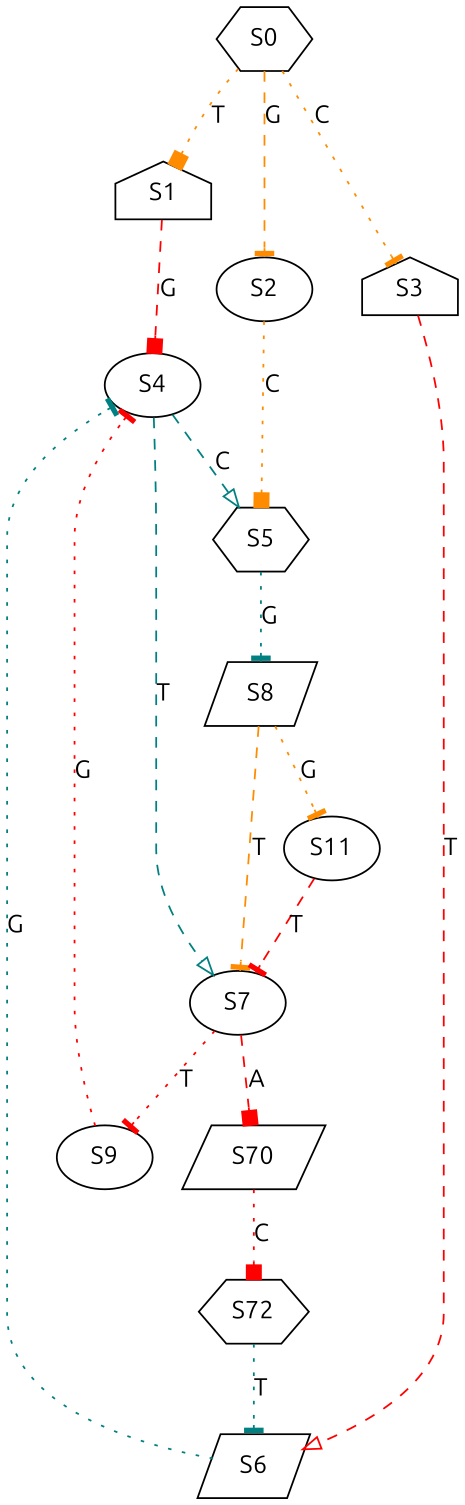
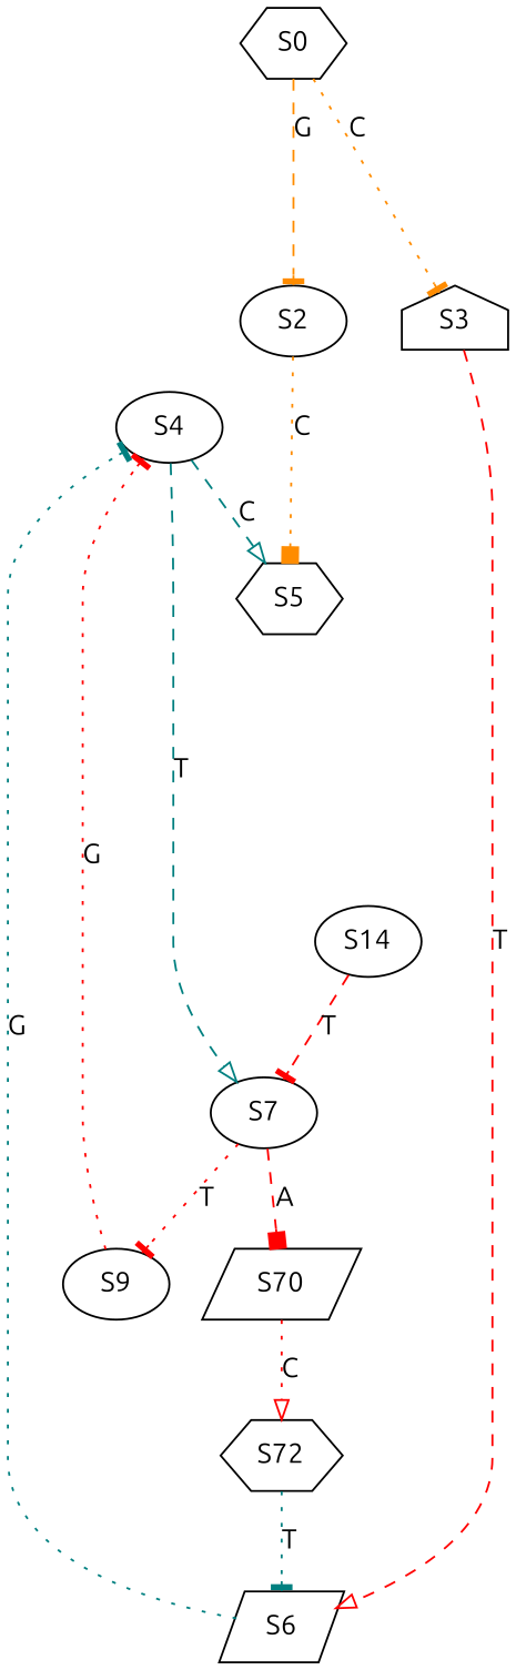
  strict digraph {
    fontname=Ubuntu
    node [fontname=Ubuntu shape=ellipse]
    edge [arrowhead=tee color=red fontname=Ubuntu style=dotted]
    S0 [shape=hexagon]
-   S1 [shape=house]
    S2
    S3 [shape=house]
    S4
    S5 [shape=hexagon]
    S6 [shape=parallelogram]
    S7
-   S8 [shape=parallelogram]
    S9
    n11 [label=S70 shape=parallelogram]
-   S11
+   S11 [label=S14]
    n13 [label=S72 shape=hexagon]
-   S0 -> S1 [arrowhead=box color=darkorange label=T]
    S0 -> S2 [color=darkorange label=G style=dashed]
    S0 -> S3 [color=darkorange label=C]
-   S1 -> S4 [arrowhead=box label=G style=dashed]
    S2 -> S5 [arrowhead=box color=darkorange label=C]
    S3 -> S6 [arrowhead=onormal label=T style=dashed]
    S4 -> S5 [arrowhead=onormal color=teal label=C style=dashed]
    S4 -> S7 [arrowhead=onormal color=teal label=T style=dashed]
-   S5 -> S8 [color=teal label=G]
    S6 -> S4 [color=teal label=G]
    S7 -> S9 [label=T]
    S7 -> n11 [arrowhead=box label=A style=dashed]
-   S8 -> S7 [color=darkorange label=T style=dashed]
-   S8 -> S11 [color=darkorange label=G]
    S9 -> S4 [label=G]
-   n11 -> n13 [arrowhead=box label=C]
+   n11 -> n13 [arrowhead=onormal label=C]
    S11 -> S7 [label=T style=dashed]
    n13 -> S6 [color=teal label=T]
  }
